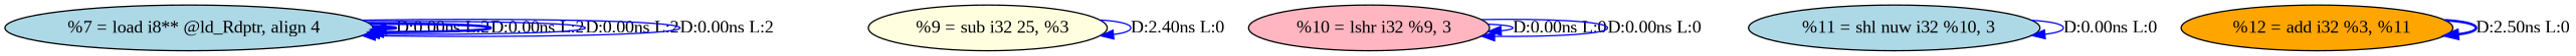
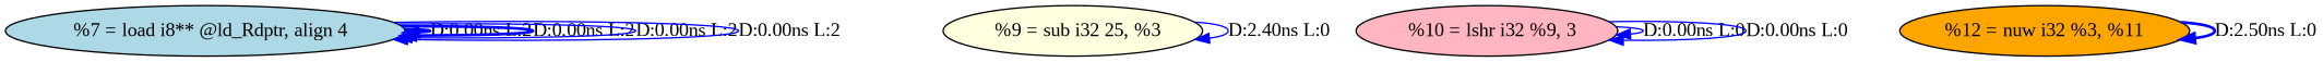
  digraph {
    fontname="Liberation Serif"
    node [fillcolor=lightblue fontname="Liberation Serif" style=filled]
    edge [color=blue fontname="Liberation Serif" style=solid]
    n1 [label="  %7 = load i8** @ld_Rdptr, align 4"]
    n2 [fillcolor=lightyellow label="  %9 = sub i32 25, %3"]
    n3 [fillcolor=lightpink label="  %10 = lshr i32 %9, 3"]
-   n4 [label="  %11 = shl nuw i32 %10, 3"]
-   n5 [fillcolor=orange label="  %12 = add i32 %3, %11"]
+   n5 [fillcolor=orange label="%12 = nuw i32 %3, %11"]
    n1 -> n1 [label="D:0.00ns L:2" style=bold]
    n1 -> n1 [label="D:0.00ns L:2" style=bold]
    n1 -> n1 [label="D:0.00ns L:2"]
    n1 -> n1 [label="D:0.00ns L:2"]
    n2 -> n2 [label="D:2.40ns L:0"]
    n3 -> n3 [label="D:0.00ns L:0"]
    n3 -> n3 [label="D:0.00ns L:0"]
-   n4 -> n4 [label="D:0.00ns L:0"]
    n5 -> n5 [label="D:2.50ns L:0" style=bold]
  }
